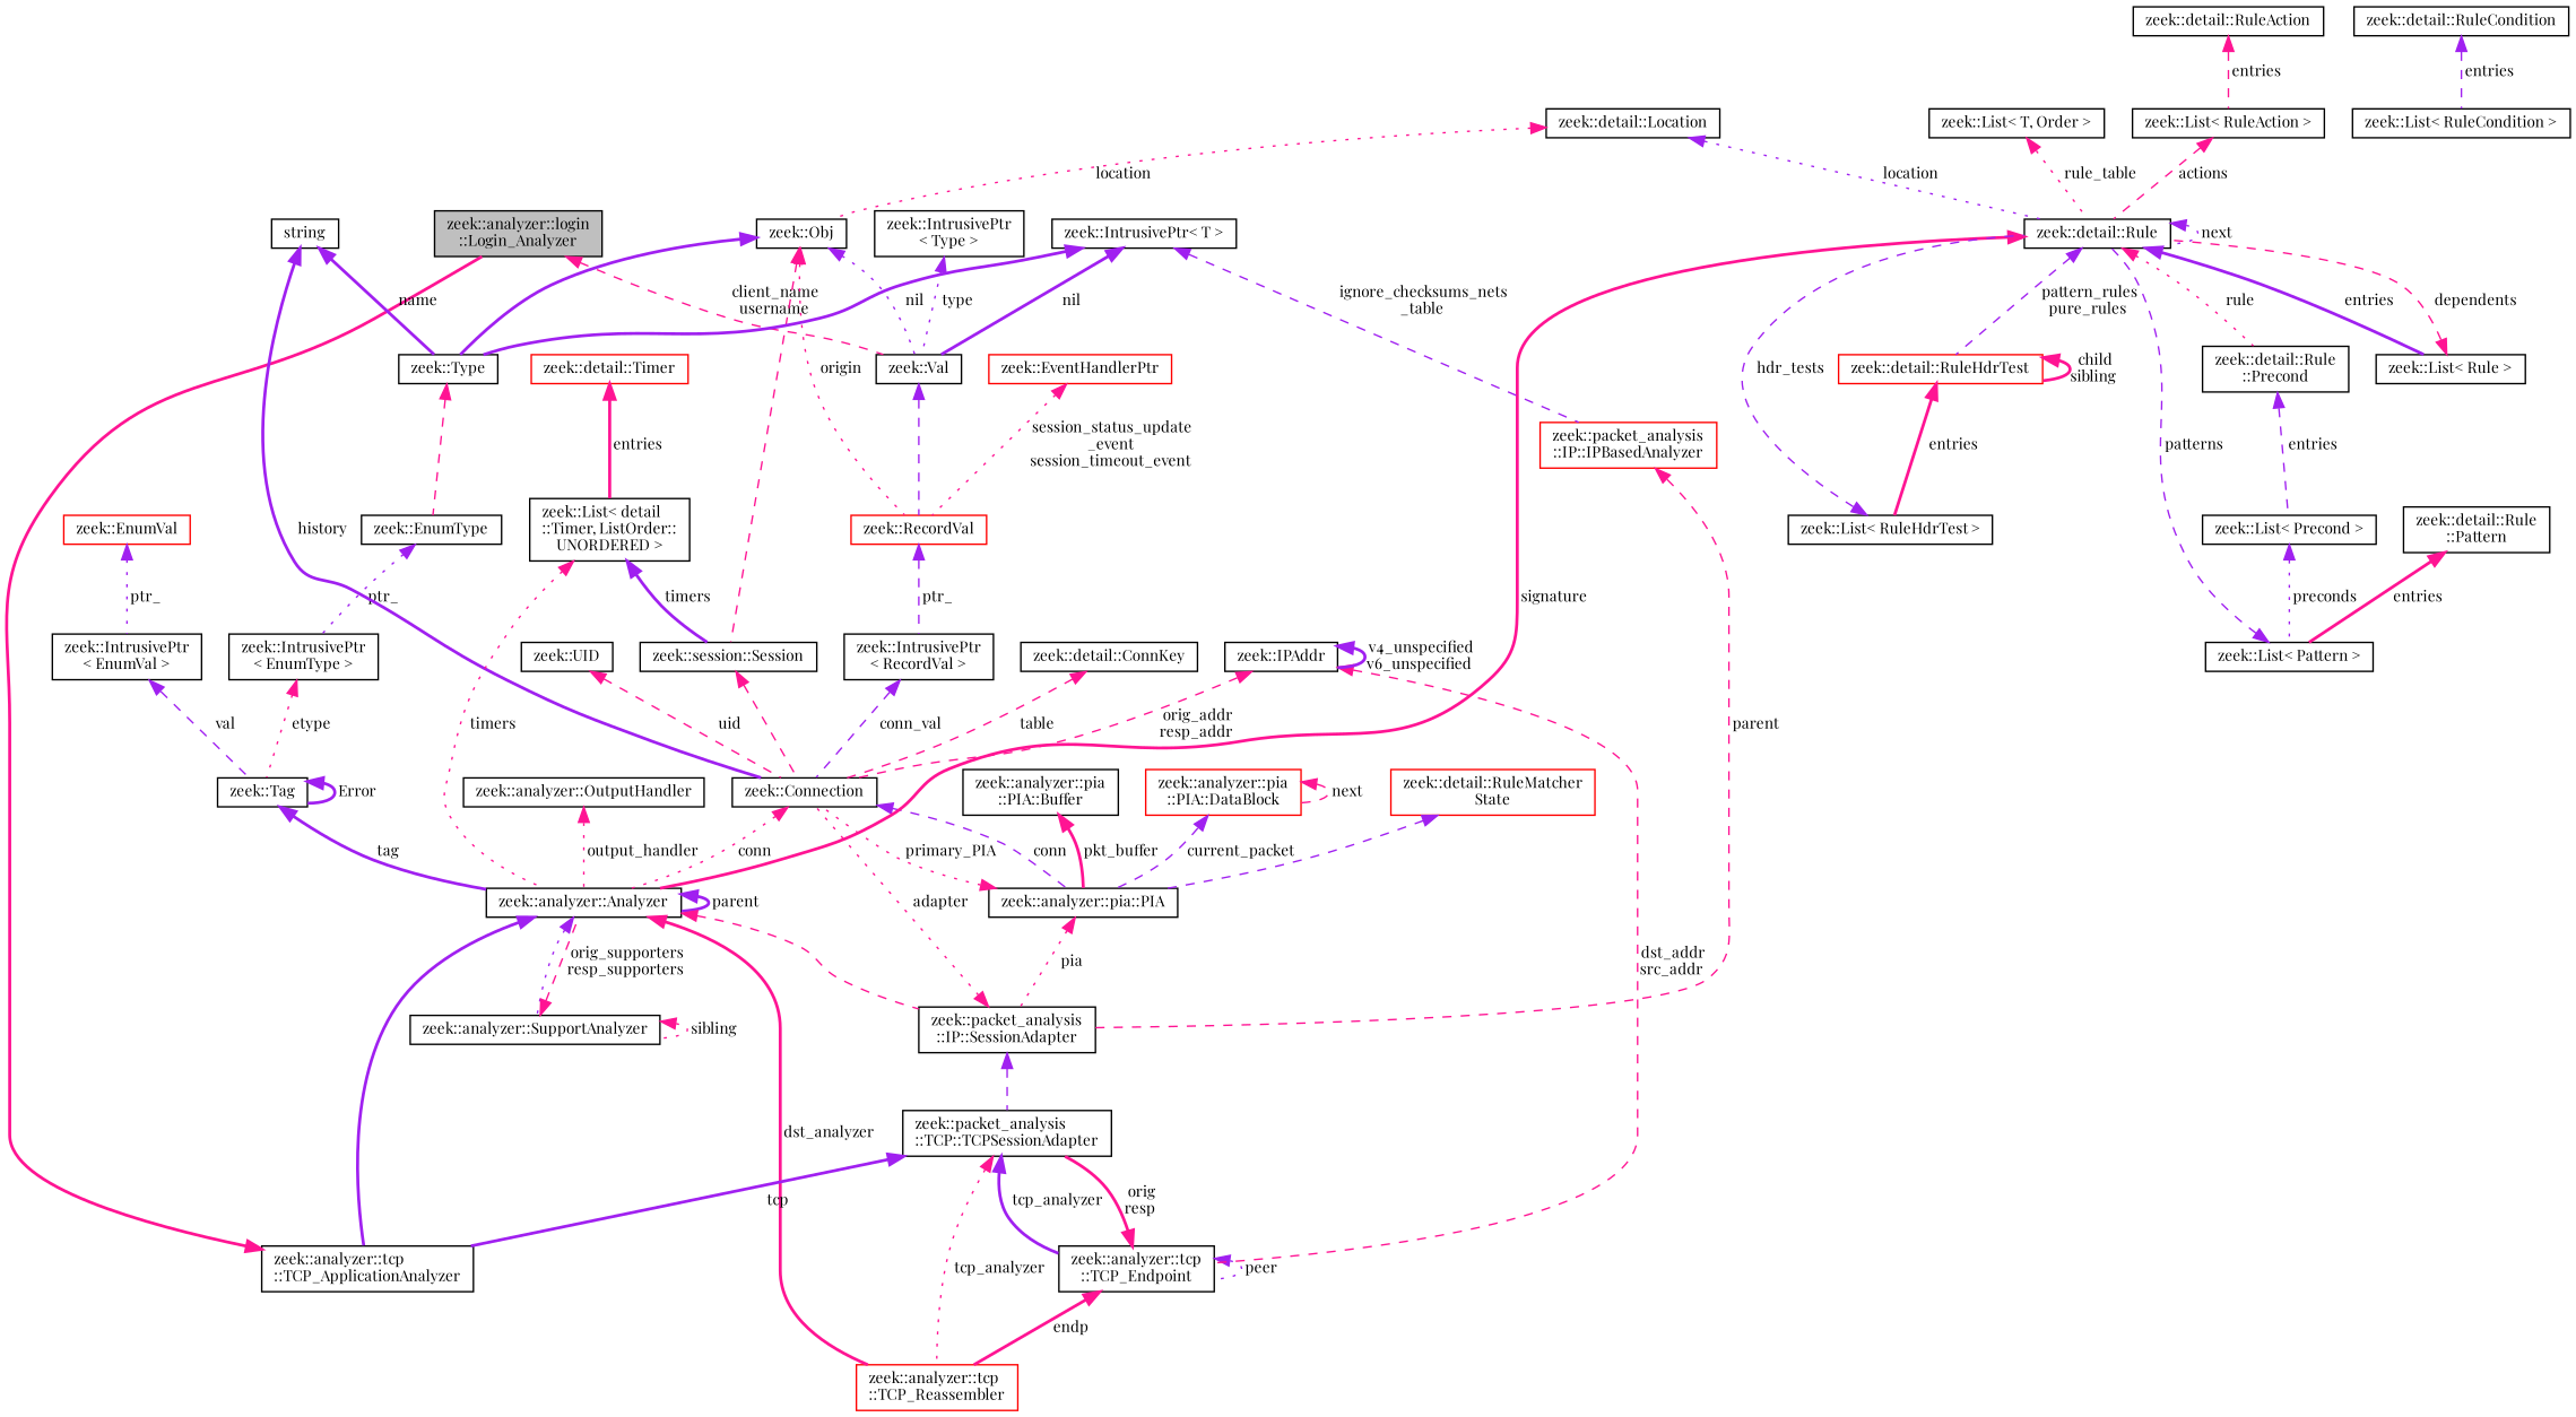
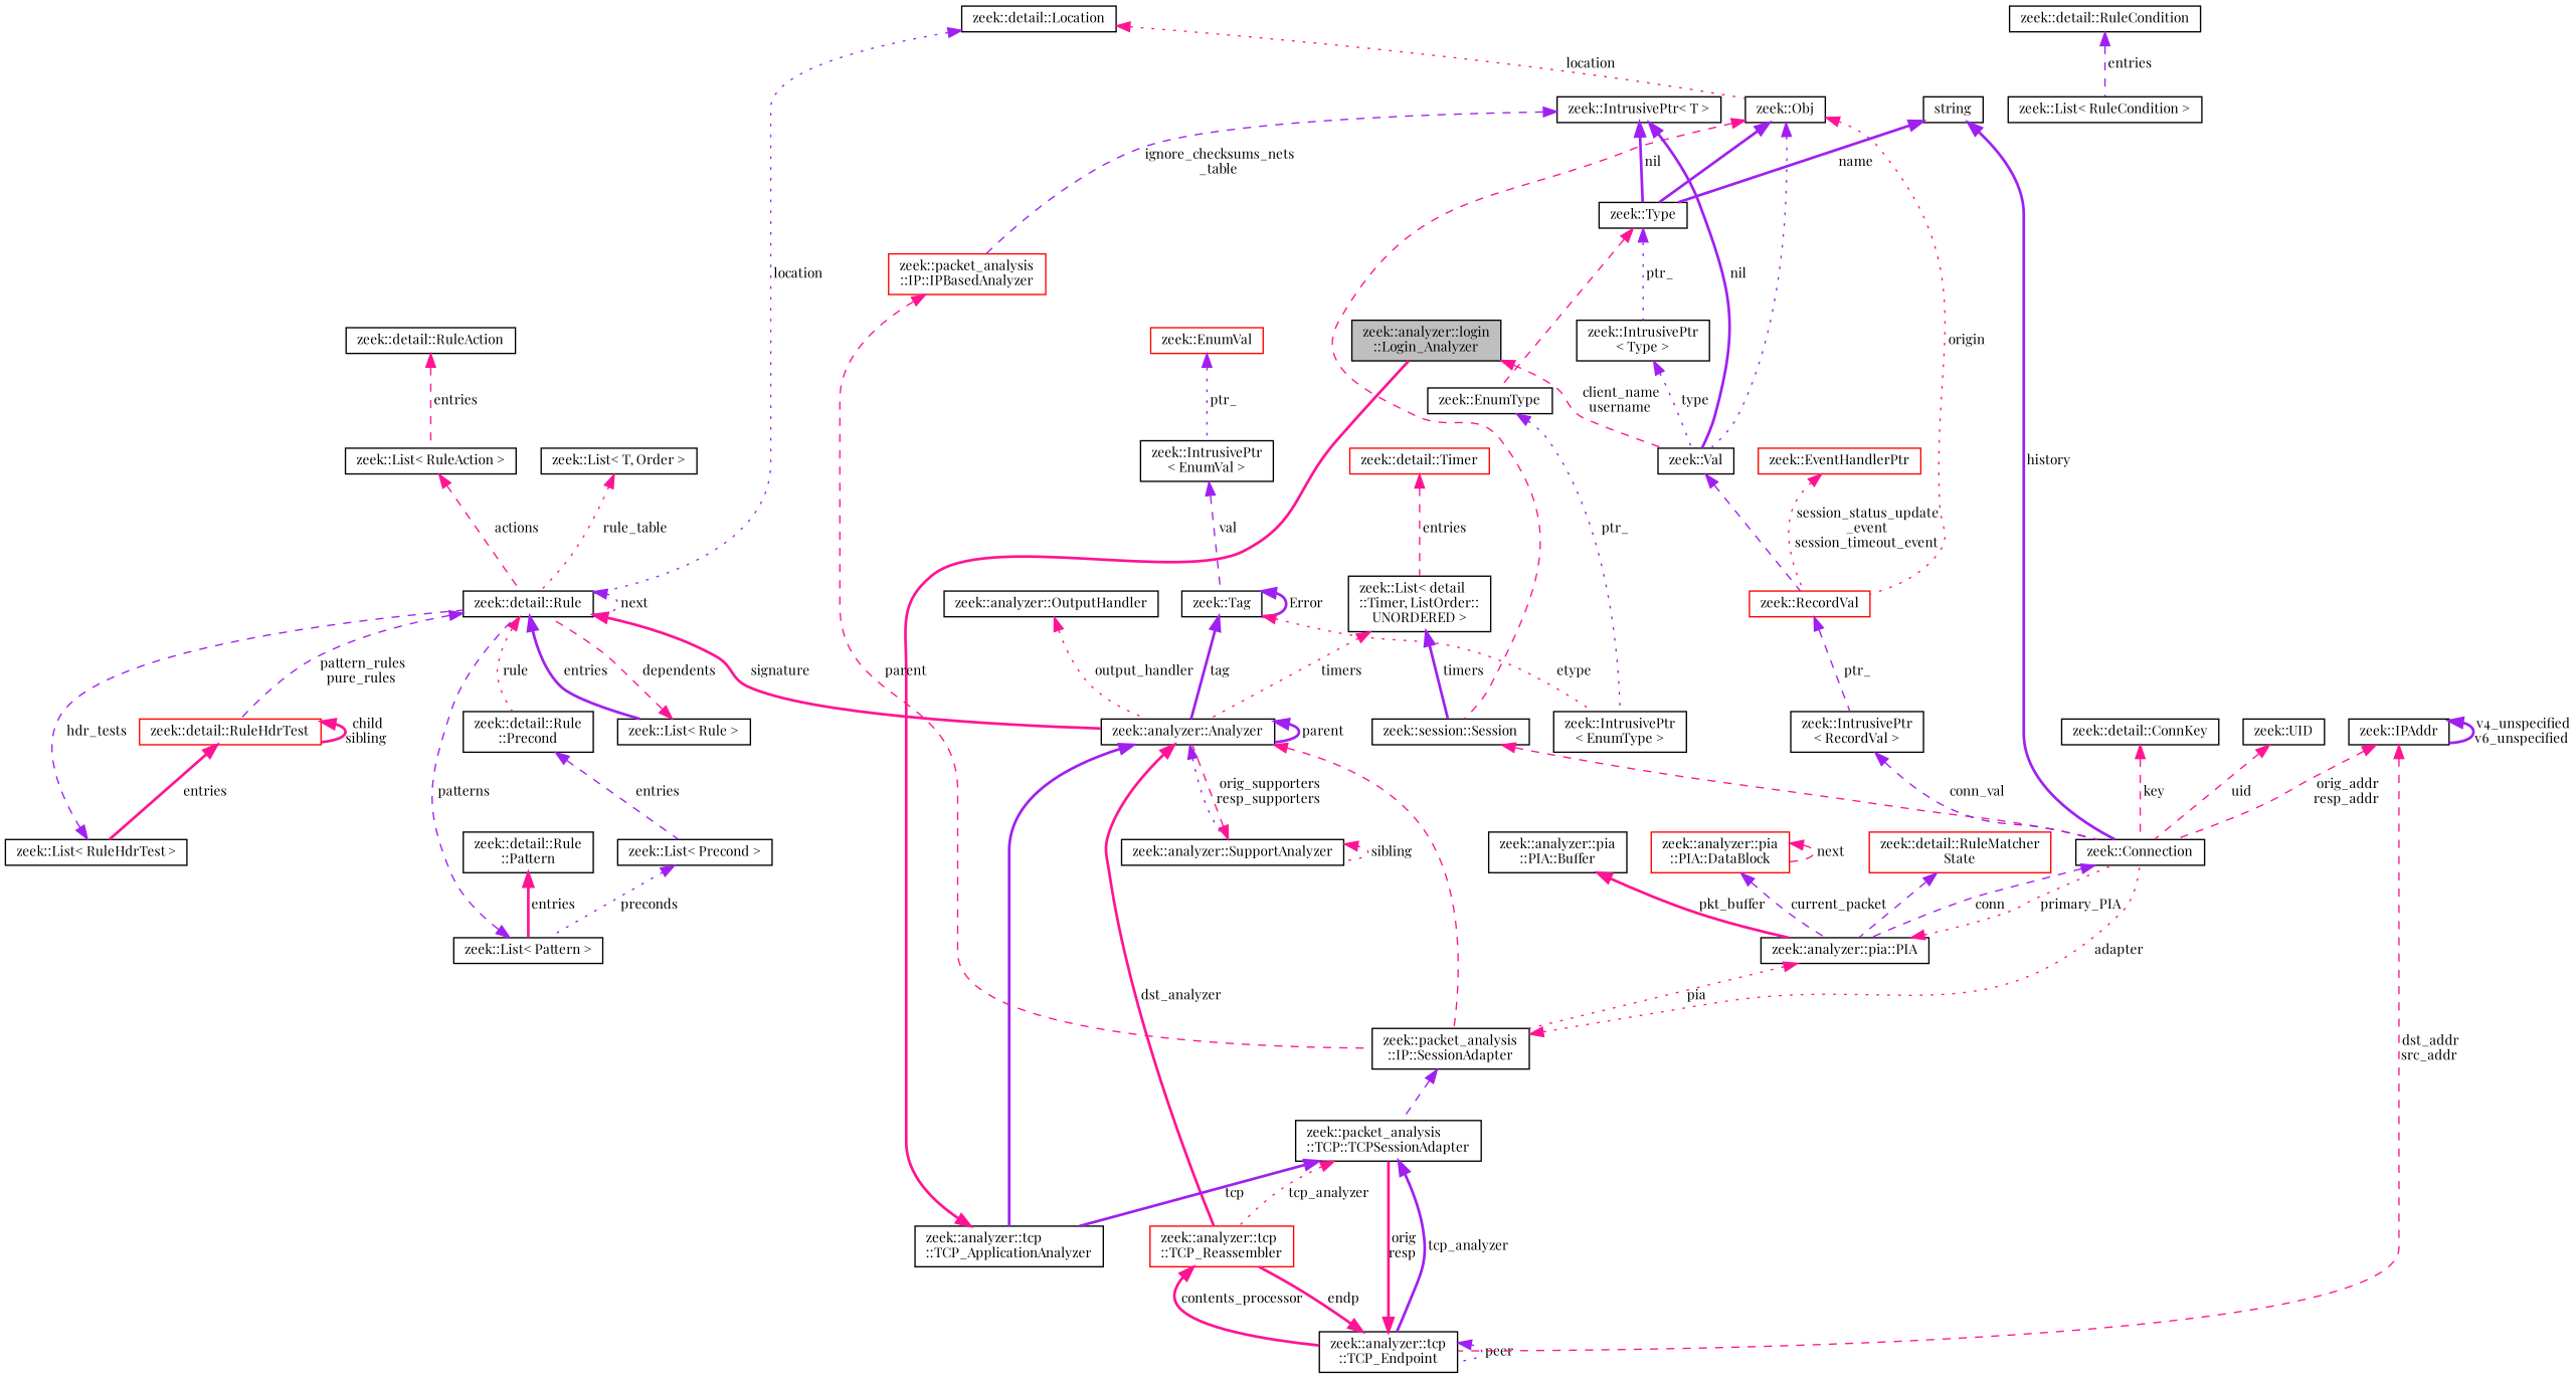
  digraph {
    fontname="Playfair Display"
    node [color=black fillcolor=white fontname="Playfair Display" fontsize=10 shape=record style=filled]
    edge [color=deeppink dir=back fontname="Playfair Display" fontsize=10 labelfontname=Helvetica labelfontsize=10 style=dashed]
    n1 [fillcolor=grey75 fontcolor=black height=0.2 label="zeek::analyzer::login\l::Login_Analyzer" width=0.4]
    n2 [height=0.2 label="zeek::Val" width=0.4]
    n3 [height=0.2 label="zeek::analyzer::tcp\l::TCP_ApplicationAnalyzer" width=0.4]
    n4 [height=0.2 label="zeek::analyzer::Analyzer" width=0.4]
    n5 [height=0.2 label="zeek::packet_analysis\l::IP::SessionAdapter" width=0.4]
    n6 [height=0.2 label="zeek::analyzer::SupportAnalyzer" width=0.4]
    n7 [color=red height=0.2 label="zeek::analyzer::tcp\l::TCP_Reassembler" width=0.4]
    n8 [height=0.2 label="zeek::Connection" width=0.4]
    n9 [height=0.2 label="zeek::packet_analysis\l::TCP::TCPSessionAdapter" width=0.4]
    n10 [height=0.2 label="zeek::analyzer::pia::PIA" width=0.4]
    n11 [height=0.2 label="zeek::analyzer::tcp\l::TCP_Endpoint" width=0.4]
    n12 [height=0.2 label="zeek::Tag" width=0.4]
    n13 [height=0.2 label="zeek::IntrusivePtr\l\< EnumVal \>" width=0.4]
    n14 [color=red height=0.2 label="zeek::EnumVal" width=0.4]
    n15 [height=0.2 label="zeek::IntrusivePtr\l\< EnumType \>" width=0.4]
    n16 [height=0.2 label="zeek::EnumType" width=0.4]
    n17 [height=0.2 label="zeek::Type" width=0.4]
    n18 [height=0.2 label="zeek::IntrusivePtr\l\< Type \>" width=0.4]
    n19 [height=0.2 label="zeek::Obj" width=0.4]
    n20 [height=0.2 label="zeek::session::Session" width=0.4]
    n21 [color=red height=0.2 label="zeek::RecordVal" width=0.4]
    n22 [height=0.2 label="zeek::IntrusivePtr\l\< RecordVal \>" width=0.4]
    n23 [height=0.2 label="zeek::detail::Location" width=0.4]
    n24 [height=0.2 label="zeek::detail::Rule" width=0.4]
    n25 [color=red height=0.2 label="zeek::detail::RuleHdrTest" width=0.4]
    n26 [height=0.2 label="zeek::detail::Rule\l::Precond" width=0.4]
    n27 [height=0.2 label="zeek::List\< Rule \>" width=0.4]
    n28 [height=0.2 label="zeek::IntrusivePtr\< T \>" width=0.4]
    n29 [color=red height=0.2 label="zeek::packet_analysis\l::IP::IPBasedAnalyzer" width=0.4]
    n30 [height=0.2 label=string width=0.4]
    n31 [height=0.2 label="zeek::List\< detail\l::Timer, ListOrder::\lUNORDERED \>" width=0.4]
    n32 [color=red height=0.2 label="zeek::detail::Timer" width=0.4]
    n33 [color=red height=0.2 label="zeek::EventHandlerPtr" width=0.4]
    n34 [height=0.2 label="zeek::IPAddr" width=0.4]
    n35 [height=0.2 label="zeek::detail::ConnKey" width=0.4]
    n36 [color=red height=0.2 label="zeek::detail::RuleMatcher\lState" width=0.4]
    n37 [height=0.2 label="zeek::analyzer::pia\l::PIA::Buffer" width=0.4]
    n38 [color=red height=0.2 label="zeek::analyzer::pia\l::PIA::DataBlock" width=0.4]
    n39 [height=0.2 label="zeek::UID" width=0.4]
    n40 [height=0.2 label="zeek::List\< RuleHdrTest \>" width=0.4]
    n41 [height=0.2 label="zeek::List\< Precond \>" width=0.4]
    n42 [height=0.2 label="zeek::List\< T, Order \>" width=0.4]
    n43 [height=0.2 label="zeek::List\< RuleCondition \>" width=0.4]
    n44 [height=0.2 label="zeek::detail::RuleCondition" width=0.4]
    n45 [height=0.2 label="zeek::List\< RuleAction \>" width=0.4]
    n46 [height=0.2 label="zeek::detail::RuleAction" width=0.4]
    n47 [height=0.2 label="zeek::List\< Pattern \>" width=0.4]
    n48 [height=0.2 label="zeek::detail::Rule\l::Pattern" width=0.4]
    n49 [height=0.2 label="zeek::analyzer::OutputHandler" width=0.4]
    n1 -> n2 [label=" client_name\nusername"]
    n2 -> n21 [color=purple]
    n3 -> n1 [style=bold]
    n4 -> n3 [color=purple style=bold]
    n4 -> n4 [color=purple label=" parent" style=bold]
    n4 -> n5
    n4 -> n6 [color=purple style=dotted]
    n4 -> n7 [label=" dst_analyzer" style=bold]
    n5 -> n8 [label=" adapter" style=dotted]
    n5 -> n9 [color=purple]
    n6 -> n4 [label=" orig_supporters\nresp_supporters"]
    n6 -> n6 [label=" sibling" style=dotted]
-   n8 -> n4 [label=" conn" style=dotted]
+   n7 -> n11 [label=" contents_processor" style=bold]
    n8 -> n10 [color=purple label=" conn"]
    n9 -> n3 [color=purple label=" tcp" style=bold]
    n9 -> n7 [label=" tcp_analyzer" style=dotted]
    n9 -> n11 [color=purple label=" tcp_analyzer" style=bold]
    n10 -> n5 [label=" pia" style=dotted]
    n10 -> n8 [label=" primary_PIA" style=dotted]
    n11 -> n7 [label=" endp" style=bold]
    n11 -> n9 [label=" orig\nresp" style=bold]
    n11 -> n11 [color=purple label=" peer" style=dotted]
    n12 -> n4 [color=purple label=" tag" style=bold]
    n12 -> n12 [color=purple label=" Error" style=bold]
    n13 -> n12 [color=purple label=" val"]
    n14 -> n13 [color=purple label=" ptr_" style=dotted]
-   n15 -> n12 [label=" etype" style=dotted]
+   n12 -> n15 [label=" etype" style=dotted]
    n16 -> n15 [color=purple label=" ptr_" style=dotted]
    n17 -> n16
+   n17 -> n18 [color=purple label=" ptr_" style=dotted]
    n18 -> n2 [color=purple label=" type" style=dotted]
    n19 -> n2 [color=purple style=dotted]
    n19 -> n17 [color=purple style=bold]
    n19 -> n20
    n19 -> n21 [label=" origin" style=dotted]
    n20 -> n8
    n21 -> n22 [color=purple label=" ptr_"]
    n22 -> n8 [color=purple label=" conn_val"]
    n23 -> n19 [label=" location" style=dotted]
    n23 -> n24 [color=purple label=" location" style=dotted]
    n24 -> n4 [label=" signature" style=bold]
    n24 -> n24 [color=purple label=" next" style=dotted]
    n24 -> n25 [color=purple label=" pattern_rules\npure_rules"]
    n24 -> n26 [label=" rule" style=dotted]
    n24 -> n27 [color=purple label=" entries" style=bold]
    n25 -> n25 [label=" child\nsibling" style=bold]
    n25 -> n40 [label=" entries" style=bold]
    n26 -> n41 [color=purple label=" entries"]
    n27 -> n24 [label=" dependents"]
    n28 -> n2 [color=purple label=" nil" style=bold]
    n28 -> n17 [color=purple label=" nil" style=bold]
    n28 -> n29 [color=purple label=" ignore_checksums_nets\l_table"]
    n29 -> n5 [label=" parent"]
    n30 -> n8 [color=purple label=" history" style=bold]
    n30 -> n17 [color=purple label=" name" style=bold]
    n31 -> n4 [label=" timers" style=dotted]
    n31 -> n20 [color=purple label=" timers" style=bold]
-   n32 -> n31 [label=" entries" style=bold]
+   n32 -> n31 [label=" entries"]
    n33 -> n21 [label=" session_status_update\l_event\nsession_timeout_event" style=dotted]
    n34 -> n8 [label=" orig_addr\nresp_addr"]
    n34 -> n11 [label=" dst_addr\nsrc_addr"]
    n34 -> n34 [color=purple label=" v4_unspecified\nv6_unspecified" style=bold]
-   n35 -> n8 [label=" table"]
+   n35 -> n8 [label=" key"]
    n36 -> n10 [color=purple]
    n37 -> n10 [label=" pkt_buffer" style=bold]
    n38 -> n10 [color=purple label=" current_packet"]
    n38 -> n38 [label=" next"]
    n39 -> n8 [label=" uid"]
    n40 -> n24 [color=purple label=" hdr_tests"]
    n41 -> n47 [color=purple label=" preconds" style=dotted]
    n42 -> n24 [label=" rule_table" style=dotted]
    n44 -> n43 [color=purple label=" entries"]
    n45 -> n24 [label=" actions"]
    n46 -> n45 [label=" entries"]
    n47 -> n24 [color=purple label=" patterns"]
    n48 -> n47 [label=" entries" style=bold]
    n49 -> n4 [label=" output_handler" style=dotted]
  }
